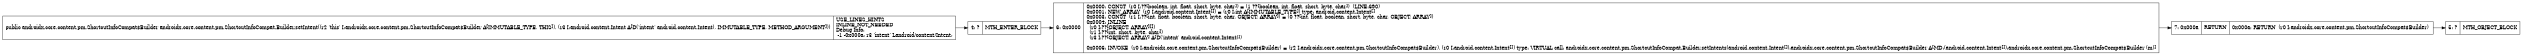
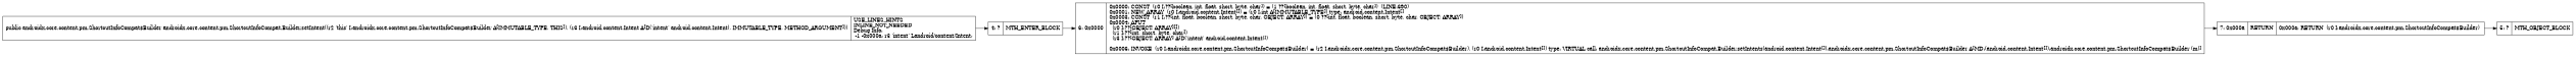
  digraph {
    rankdir=LR
    node [shape=record]
    n1 [label="{4\:\ ?|MTH_ENTER_BLOCK\l}"]
-   n2 [label="{6\:\ 0x0000|0x0000: CONST  (r0 I:??[boolean, int, float, short, byte, char]) = (1 ??[boolean, int, float, short, byte, char])  (LINE:690)\l0x0001: NEW_ARRAY  (r0 I:android.content.Intent[]) = (r0 I:int A[IMMUTABLE_TYPE]) type: android.content.Intent[] \l0x0003: CONST  (r1 I:??[int, float, boolean, short, byte, char, OBJECT, ARRAY]) = (0 ??[int, float, boolean, short, byte, char, OBJECT, ARRAY]) \l0x0004: INLINE  \l  (r0 I:??[OBJECT, ARRAY][])\l  (r1 I:??[int, short, byte, char])\l  (r3 I:??[OBJECT, ARRAY] A[D('intent' android.content.Intent)])\l \l0x0006: INVOKE  (r0 I:androidx.core.content.pm.ShortcutInfoCompat$Builder) = (r2 I:androidx.core.content.pm.ShortcutInfoCompat$Builder), (r0 I:android.content.Intent[]) type: VIRTUAL call: androidx.core.content.pm.ShortcutInfoCompat.Builder.setIntents(android.content.Intent[]):androidx.core.content.pm.ShortcutInfoCompat$Builder A[MD:(android.content.Intent[]):androidx.core.content.pm.ShortcutInfoCompat$Builder (m)]\l}"]
+   n2 [label="{6\:\ 0x0000|0x0000: CONST  (r0 I:??[boolean, int, float, short, byte, char]) = (1 ??[boolean, int, float, short, byte, char])  (LINE:690)\l0x0001: NEW_ARRAY  (r0 I:android.content.Intent[]) = (r0 I:int A[IMMUTABLE_TYPE]) type: android.content.Intent[] \l0x0003: CONST  (r1 I:??[int, float, boolean, short, byte, char, OBJECT, ARRAY]) = (0 ??[int, float, boolean, short, byte, char, OBJECT, ARRAY]) \l0x0004: APUT  \l  (r0 I:??[OBJECT, ARRAY][])\l  (r1 I:??[int, short, byte, char])\l  (r3 I:??[OBJECT, ARRAY] A[D('intent' android.content.Intent)])\l \l0x0006: INVOKE  (r0 I:androidx.core.content.pm.ShortcutInfoCompat$Builder) = (r2 I:androidx.core.content.pm.ShortcutInfoCompat$Builder), (r0 I:android.content.Intent[]) type: VIRTUAL call: androidx.core.content.pm.ShortcutInfoCompat.Builder.setIntents(android.content.Intent[]):androidx.core.content.pm.ShortcutInfoCompat$Builder A[MD:(android.content.Intent[]):androidx.core.content.pm.ShortcutInfoCompat$Builder (m)]\l}"]
    n3 [label="{7\:\ 0x000a|RETURN\l|0x000a: RETURN  (r0 I:androidx.core.content.pm.ShortcutInfoCompat$Builder) \l}"]
    n4 [label="{5\:\ ?|MTH_OBJECT_BLOCK\l}"]
    n5 [label="{public androidx.core.content.pm.ShortcutInfoCompat$Builder androidx.core.content.pm.ShortcutInfoCompat.Builder.setIntent((r2 'this' I:androidx.core.content.pm.ShortcutInfoCompat$Builder A[IMMUTABLE_TYPE, THIS]), (r3 I:android.content.Intent A[D('intent' android.content.Intent), IMMUTABLE_TYPE, METHOD_ARGUMENT]))  | USE_LINES_HINTS\lINLINE_NOT_NEEDED\lDebug Info:\l  \-1 \-0x000a: r3 'intent' Landroid\/content\/Intent;\l}"]
    n1 -> n2
    n2 -> n3
    n3 -> n4
    n5 -> n1
  }
